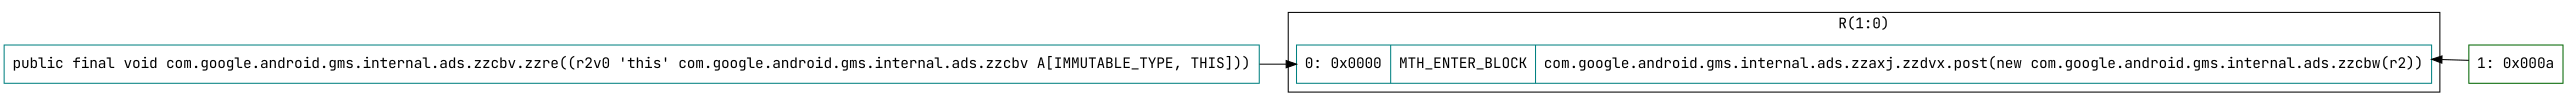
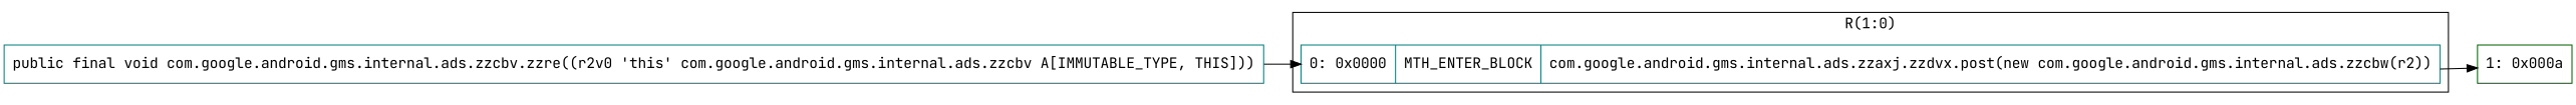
  digraph {
    rankdir=LR
    fontname="JetBrains Mono"
    node [color=teal shape=record fontname="JetBrains Mono"]
    edge [style=solid fontname="JetBrains Mono"]
    n1 [label="{0\:\ 0x0000|MTH_ENTER_BLOCK\l|com.google.android.gms.internal.ads.zzaxj.zzdvx.post(new com.google.android.gms.internal.ads.zzcbw(r2))\l}"]
    n2 [color=darkgreen label="{1\:\ 0x000a}"]
    n3 [label="{public final void com.google.android.gms.internal.ads.zzcbv.zzre((r2v0 'this' com.google.android.gms.internal.ads.zzcbv A[IMMUTABLE_TYPE, THIS])) }"]
    subgraph cluster_1 {
      label="R(1:0)"
      n1
    }
-   n2 -> n1
+   n1 -> n2
    n3 -> n1
  }
